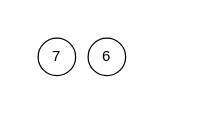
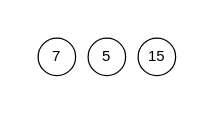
  <mxCell id="0" />
  <mxCell id="1" parent="0" />
  <mxCell id="2" value="" style="rounded=0;whiteSpace=wrap;html=1;strokeColor=none;" vertex="1" parent="1"><mxGeometry x="20" y="20" width="130" height="50" as="geometry" /></mxCell>
  <mxCell id="3" value="7" style="ellipse;whiteSpace=wrap;html=1;aspect=fixed;" vertex="1" parent="1"><mxGeometry x="30" y="30" width="30" height="30" as="geometry" /></mxCell>
- <mxCell id="4" value="6" style="ellipse;whiteSpace=wrap;html=1;aspect=fixed;" vertex="1" parent="1"><mxGeometry x="70" y="30" width="30" height="30" as="geometry" /></mxCell>
+ <mxCell id="4" value="5" style="ellipse;whiteSpace=wrap;html=1;aspect=fixed;" vertex="1" parent="1"><mxGeometry x="70" y="30" width="30" height="30" as="geometry" /></mxCell>
+ <mxCell id="5" value="15" style="ellipse;whiteSpace=wrap;html=1;aspect=fixed;" vertex="1" parent="1"><mxGeometry x="110" y="30" width="30" height="30" as="geometry" /></mxCell>
